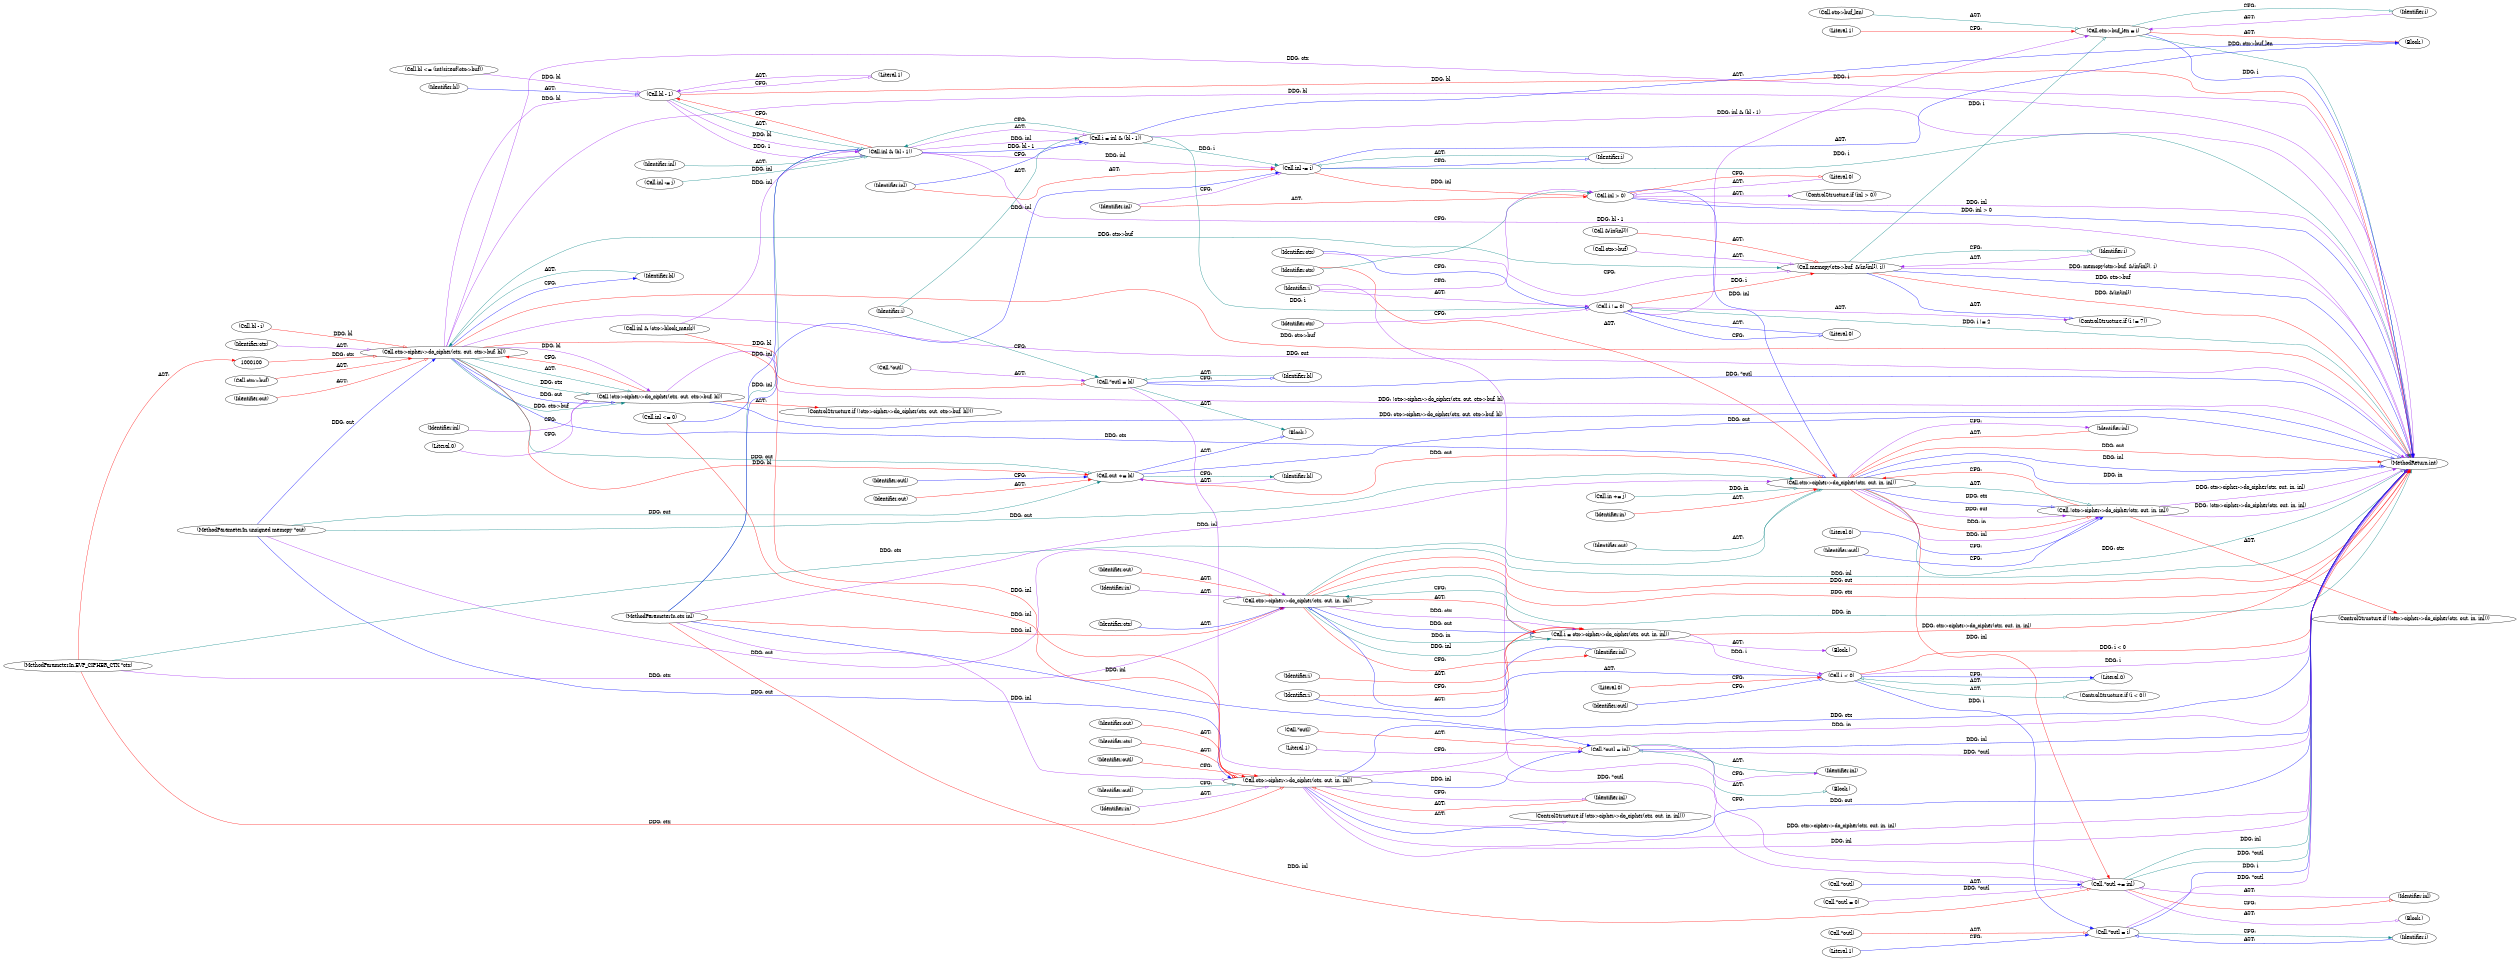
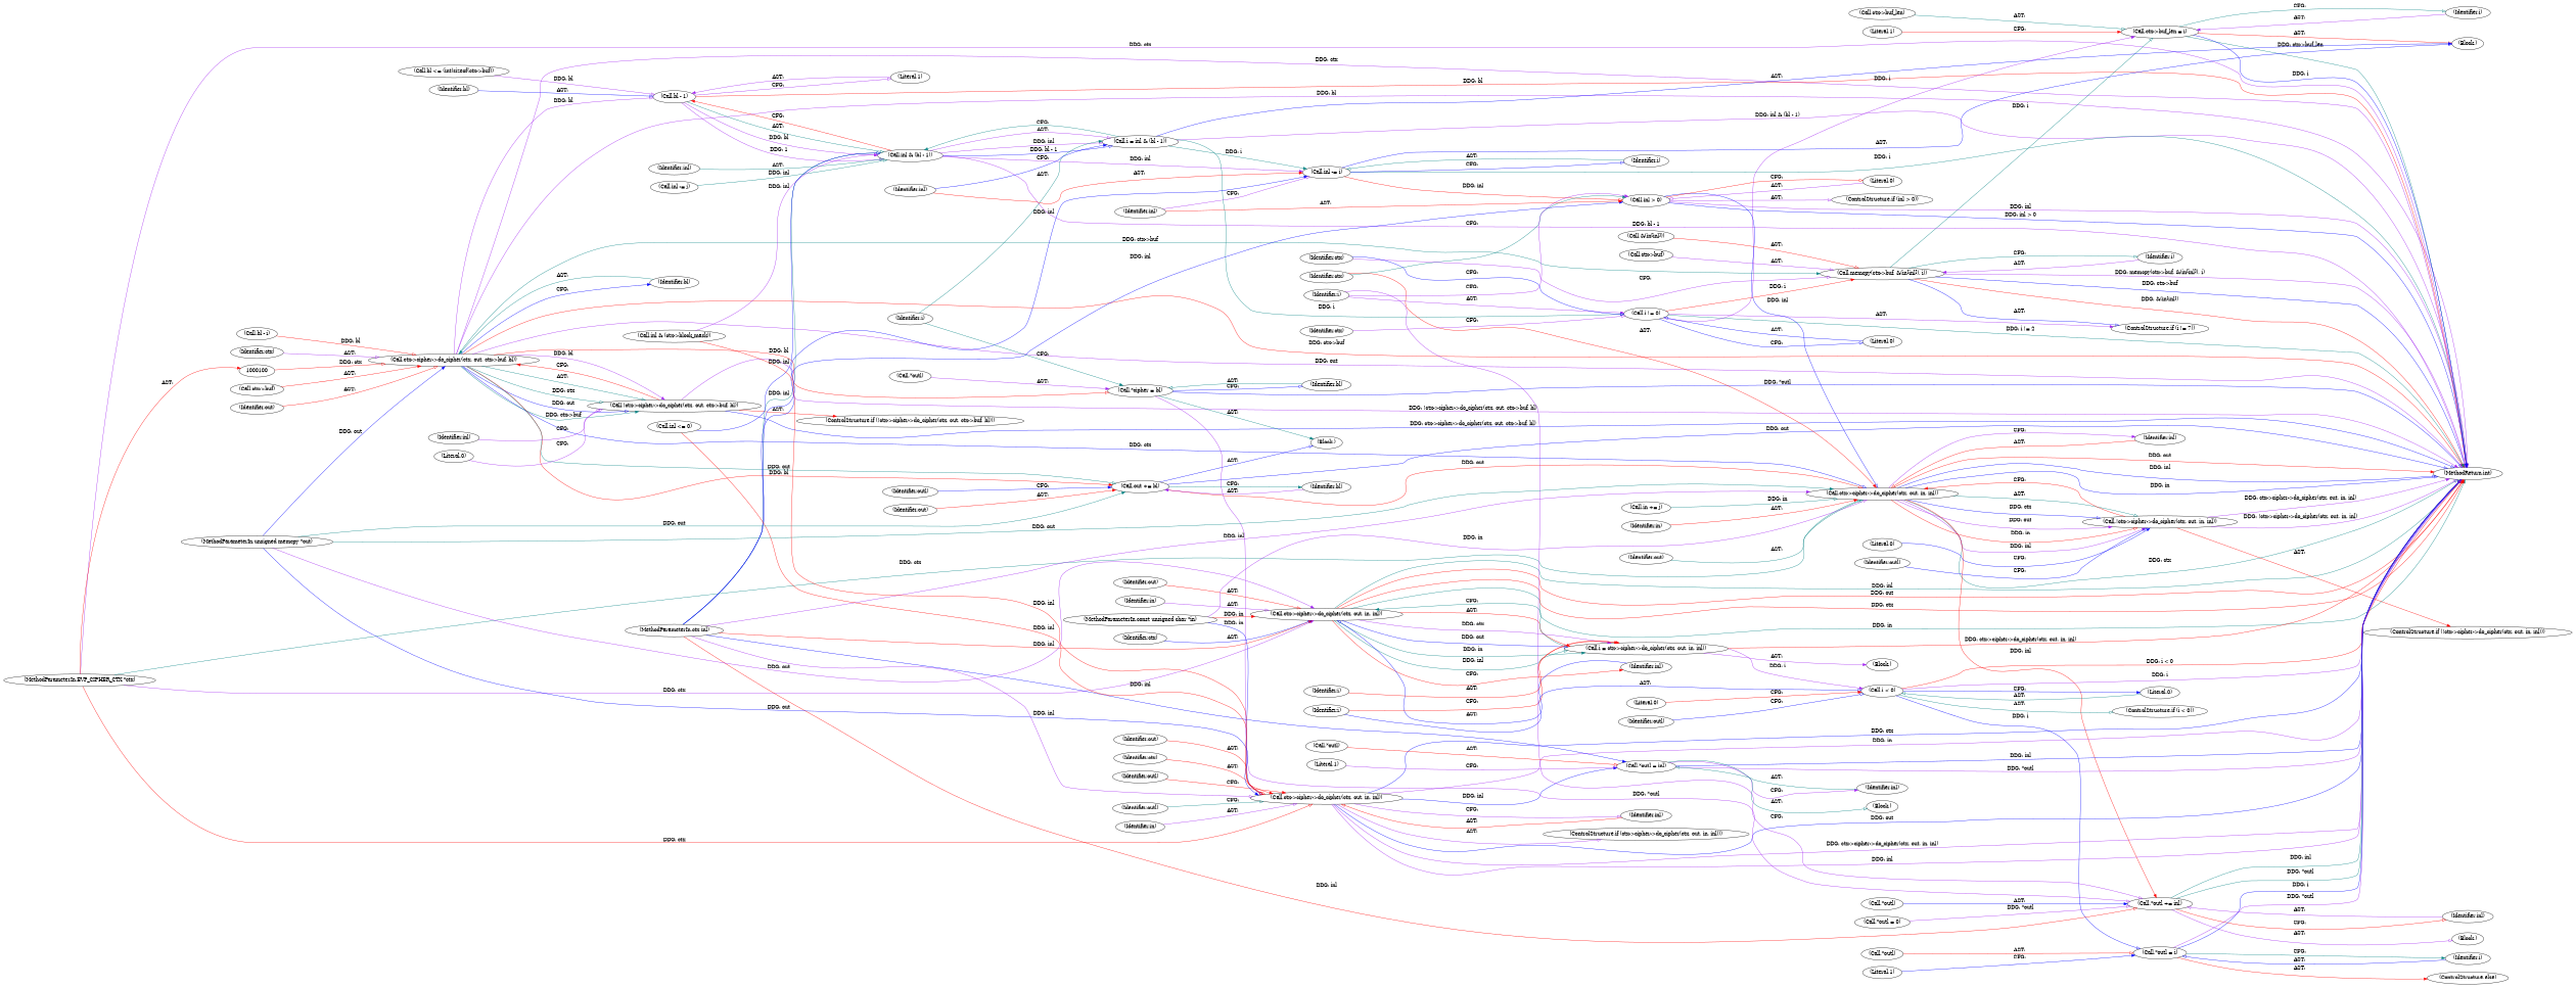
  digraph {
    rankdir=LR
    edge [arrowhead=onormal color=purple]
    n1 [label="(MethodParameterIn,EVP_CIPHER_CTX *ctx)"]
    n2 [label="(Call,ctx->cipher->do_cipher(ctx, out, in, inl))"]
    n3 [label="(Call,ctx->cipher->do_cipher(ctx, out, in, inl))"]
    n4 [label="(Call,ctx->cipher->do_cipher(ctx, out, in, inl))"]
    n5 [label="(MethodReturn,int)"]
    1000100
    n7 [label="(Call,i = ctx->cipher->do_cipher(ctx, out, in, inl))"]
    n8 [label="(Identifier,inl)"]
    n9 [label="(Call,*outl = inl)"]
    n10 [label="(Identifier,inl)"]
    n11 [label="(ControlStructure,if (ctx->cipher->do_cipher(ctx, out, in, inl)))"]
    n12 [label="(Call,ctx->cipher->do_cipher(ctx, out, ctx->buf, bl))"]
    n13 [label="(Call,!ctx->cipher->do_cipher(ctx, out, ctx->buf, bl))"]
    n14 [label="(Call,out += bl)"]
-   n15 [label="(Call,*outl = bl)"]
+   n15 [label="(Call,*cipher = bl)"]
    n16 [label="(Call,bl - 1)"]
    n17 [label="(Call,memcpy(ctx->buf, &(in[inl]), i))"]
    n18 [label="(Identifier,bl)"]
    n19 [label="(Call,!ctx->cipher->do_cipher(ctx, out, in, inl))"]
    n20 [label="(Call,*outl += inl)"]
    n21 [label="(Identifier,inl)"]
    n22 [label="(Call,i < 0)"]
    n23 [label="(Block,)"]
    n24 [label="(Call,*outl = i)"]
    n25 [label="(Literal,0)"]
    n26 [label="(ControlStructure,if (i < 0))"]
+   n27 [label="(ControlStructure,else)"]
    n28 [label="(Identifier,i)"]
    n29 [label="(Identifier,inl)"]
    n30 [label="(Block,)"]
    n31 [label="(ControlStructure,if (!ctx->cipher->do_cipher(ctx, out, ctx->buf, bl)))"]
    n32 [label="(Identifier,bl)"]
    n33 [label="(Block,)"]
    n34 [label="(Identifier,bl)"]
    n35 [label="(Call,inl & (bl - 1))"]
    n36 [label="(Literal,1)"]
    n37 [label="(Call,ctx->buf_len = i)"]
    n38 [label="(ControlStructure,if (i != 7))"]
    n39 [label="(Identifier,i)"]
    n40 [label="(ControlStructure,if (!ctx->cipher->do_cipher(ctx, out, in, inl)))"]
    n41 [label="(Block,)"]
    n42 [label="(Identifier,inl)"]
    n43 [label="(Call,i = inl & (bl - 1))"]
    n44 [label="(Call,inl -= i)"]
    n45 [label="(Call,i != 0)"]
    n46 [label="(Block,)"]
    n47 [label="(Call,inl > 0)"]
    n48 [label="(Identifier,i)"]
    n49 [label="(Literal,0)"]
    n50 [label="(Literal,0)"]
    n51 [label="(ControlStructure,if (inl > 0))"]
    n52 [label="(Identifier,i)"]
    n53 [label="(Identifier,outl)"]
    n54 [label="(Call,ctx->buf)"]
    n55 [label="(Identifier,bl)"]
    n56 [label="(MethodParameterIn,ctx inl)"]
    n57 [label="(Call,*outl)"]
    n58 [label="(Literal,0)"]
    n59 [label="(Call,inl <= 0)"]
    n60 [label="(Identifier,i)"]
    n61 [label="(Call,ctx->buf_len)"]
    n62 [label="(Identifier,i)"]
    n63 [label="(Call,in += j)"]
    n64 [label="(Call,*outl)"]
    n65 [label="(Identifier,ctx)"]
    n66 [label="(Literal,0)"]
    n67 [label="(Call,*outl = 0)"]
    n68 [label="(Identifier,inl)"]
    n69 [label="(Literal,1)"]
    n70 [label="(Identifier,ctx)"]
    n71 [label="(Identifier,i)"]
    n72 [label="(Identifier,inl)"]
    n73 [label="(Call,&(in[inl]))"]
    n74 [label="(Identifier,outl)"]
    n75 [label="(Identifier,inl)"]
+   n76 [label="(MethodParameterIn,const unsigned char *in)"]
    n77 [label="(Identifier,in)"]
    n78 [label="(Literal,0)"]
    n79 [label="(Identifier,in)"]
    n80 [label="(Identifier,out)"]
    n81 [label="(Identifier,in)"]
    n82 [label="(Literal,1)"]
    n83 [label="(Identifier,out)"]
    n84 [label="(Identifier,ctx)"]
    n85 [label="(Identifier,ctx)"]
    n86 [label="(Identifier,inl)"]
    n87 [label="(Identifier,outl)"]
    n88 [label="(Call,*outl)"]
    n89 [label="(Identifier,i)"]
    n90 [label="(Identifier,ctx)"]
    n91 [label="(Identifier,out)"]
    n92 [label="(Call,bl <= (int)sizeof(ctx->buf))"]
    n93 [label="(Call,inl -= j)"]
    n94 [label="(Call,ctx->buf)"]
    n95 [label="(Call,bl - i)"]
    n96 [label="(Identifier,out)"]
    n97 [label="(Identifier,outl)"]
    n98 [label="(MethodParameterIn,unsigned memcpy *out)"]
    n99 [label="(Identifier,out)"]
    n100 [label="(Identifier,outl)"]
    n101 [label="(Literal,1)"]
    n102 [label="(Call,inl & (ctx->block_mask))"]
    n103 [label="(Call,*outl)"]
    n104 [label="(Identifier,ctx)"]
    n1 -> n2 [arrowhead=normal label="DDG: ctx"]
    n1 -> n3 [color=red label="DDG: ctx"]
    n1 -> n4 [color=teal label="DDG: ctx"]
+   n1 -> n5 [label="DDG: ctx"]
    n1 -> 1000100 [arrowhead=normal color=red label="AST: "]
    n2 -> n5 [arrowhead=normal color=teal label="DDG: in"]
    n2 -> n5 [arrowhead=normal color=teal label="DDG: inl"]
    n2 -> n5 [color=red label="DDG: out"]
    n2 -> n5 [arrowhead=normal color=red label="DDG: ctx"]
    n2 -> n7 [arrowhead=normal color=red label="AST: "]
    n2 -> n7 [arrowhead=normal label="DDG: ctx"]
    n2 -> n7 [color=blue label="DDG: out"]
    n2 -> n7 [arrowhead=normal color=teal label="DDG: in"]
    n2 -> n7 [color=teal label="DDG: inl"]
    n2 -> n8 [arrowhead=normal color=red label="CFG: "]
    n3 -> n5 [label="DDG: ctx->cipher->do_cipher(ctx, out, in, inl)"]
    n3 -> n5 [label="DDG: inl"]
    n3 -> n5 [arrowhead=normal color=blue label="DDG: ctx"]
    n3 -> n5 [label="DDG: in"]
    n3 -> n5 [arrowhead=normal color=blue label="DDG: out"]
    n3 -> n9 [arrowhead=normal color=blue label="DDG: inl"]
    n3 -> n10 [label="CFG: "]
    n3 -> n11 [label="AST: "]
    n4 -> n5 [color=teal label="DDG: ctx"]
    n4 -> n5 [arrowhead=normal color=red label="DDG: out"]
    n4 -> n5 [color=blue label="DDG: inl"]
    n4 -> n5 [color=blue label="DDG: in"]
    n4 -> n19 [color=teal label="AST: "]
    n4 -> n19 [color=blue label="DDG: ctx"]
    n4 -> n19 [arrowhead=normal label="DDG: out"]
    n4 -> n19 [color=red label="DDG: in"]
    n4 -> n19 [arrowhead=normal label="DDG: inl"]
    n4 -> n20 [arrowhead=normal color=red label="DDG: inl"]
    n4 -> n21 [arrowhead=normal label="CFG: "]
    1000100 -> n12 [color=red label="DDG: ctx"]
    n7 -> n2 [arrowhead=normal color=teal label="CFG: "]
    n7 -> n5 [arrowhead=normal color=red label="DDG: ctx->cipher->do_cipher(ctx, out, in, inl)"]
    n7 -> n22 [arrowhead=normal label="DDG: i"]
    n7 -> n23 [arrowhead=normal label="AST: "]
    n8 -> n2 [color=blue label="AST: "]
    n9 -> n5 [arrowhead=normal color=blue label="DDG: inl"]
    n9 -> n5 [label="DDG: *outl"]
    n9 -> n29 [arrowhead=normal label="CFG: "]
    n9 -> n30 [color=teal label="AST: "]
    n10 -> n3 [color=red label="AST: "]
    n12 -> n4 [color=blue label="DDG: ctx"]
    n12 -> n5 [label="DDG: ctx"]
    n12 -> n5 [arrowhead=normal label="DDG: bl"]
    n12 -> n5 [arrowhead=normal color=red label="DDG: ctx->buf"]
    n12 -> n5 [label="DDG: out"]
    n12 -> n13 [color=teal label="AST: "]
    n12 -> n13 [color=teal label="DDG: ctx"]
    n12 -> n13 [color=blue label="DDG: out"]
    n12 -> n13 [arrowhead=normal color=teal label="DDG: ctx->buf"]
    n12 -> n13 [arrowhead=normal label="DDG: bl"]
    n12 -> n14 [arrowhead=normal color=red label="DDG: bl"]
    n12 -> n14 [color=teal label="DDG: out"]
    n12 -> n15 [color=red label="DDG: bl"]
    n12 -> n16 [label="DDG: bl"]
    n12 -> n17 [arrowhead=normal color=teal label="DDG: ctx->buf"]
    n12 -> n18 [arrowhead=normal color=blue label="CFG: "]
    n13 -> n5 [color=blue label="DDG: ctx->cipher->do_cipher(ctx, out, ctx->buf, bl)"]
    n13 -> n5 [arrowhead=normal label="DDG: !ctx->cipher->do_cipher(ctx, out, ctx->buf, bl)"]
    n13 -> n12 [arrowhead=normal color=red label="CFG: "]
    n13 -> n31 [arrowhead=normal color=red label="AST: "]
    n14 -> n4 [color=red label="DDG: out"]
    n14 -> n5 [color=blue label="DDG: out"]
    n14 -> n32 [arrowhead=normal color=teal label="CFG: "]
    n14 -> n33 [color=blue label="AST: "]
    n15 -> n5 [color=blue label="DDG: *outl"]
    n15 -> n20 [label="DDG: *outl"]
    n15 -> n33 [arrowhead=normal color=teal label="AST: "]
    n15 -> n34 [color=blue label="CFG: "]
    n16 -> n5 [arrowhead=normal color=red label="DDG: bl"]
    n16 -> n35 [color=teal label="AST: "]
    n16 -> n35 [arrowhead=normal label="DDG: bl"]
    n16 -> n35 [label="DDG: 1"]
    n16 -> n36 [label="CFG: "]
    n17 -> n5 [arrowhead=normal label="DDG: memcpy(ctx->buf, &(in[inl]), i)"]
    n17 -> n5 [color=blue label="DDG: ctx->buf"]
    n17 -> n5 [arrowhead=normal color=red label="DDG: &(in[inl])"]
    n17 -> n37 [color=teal label="DDG: i"]
    n17 -> n38 [color=blue label="AST: "]
    n17 -> n39 [color=teal label="CFG: "]
    n18 -> n12 [arrowhead=normal color=teal label="AST: "]
    n19 -> n4 [arrowhead=normal color=red label="CFG: "]
    n19 -> n5 [arrowhead=normal label="DDG: ctx->cipher->do_cipher(ctx, out, in, inl)"]
    n19 -> n5 [label="DDG: !ctx->cipher->do_cipher(ctx, out, in, inl)"]
    n19 -> n40 [arrowhead=normal color=red label="AST: "]
    n20 -> n5 [arrowhead=normal color=teal label="DDG: inl"]
    n20 -> n5 [arrowhead=normal color=teal label="DDG: *outl"]
    n20 -> n41 [label="AST: "]
    n20 -> n42 [color=red label="CFG: "]
    n21 -> n4 [color=red label="AST: "]
    n22 -> n5 [arrowhead=normal color=red label="DDG: i < 0"]
    n22 -> n5 [label="DDG: i"]
-   n22 -> n24 [arrowhead=normal color=blue label="DDG: i"]
+   n22 -> n24 [color=blue label="DDG: i"]
    n22 -> n25 [arrowhead=normal color=blue label="CFG: "]
    n22 -> n26 [color=teal label="AST: "]
    n24 -> n5 [label="DDG: *outl"]
    n24 -> n5 [color=blue label="DDG: i"]
+   n24 -> n27 [arrowhead=normal color=red label="AST: "]
    n24 -> n28 [arrowhead=normal color=teal label="CFG: "]
    n25 -> n22 [color=teal label="AST: "]
    n28 -> n24 [color=blue label="AST: "]
    n29 -> n9 [color=teal label="AST: "]
    n32 -> n14 [arrowhead=normal label="AST: "]
    n34 -> n15 [color=teal label="AST: "]
    n35 -> n5 [arrowhead=normal label="DDG: bl - 1"]
    n35 -> n16 [arrowhead=normal color=red label="CFG: "]
    n35 -> n43 [label="AST: "]
    n35 -> n43 [label="DDG: inl"]
    n35 -> n43 [color=blue label="DDG: bl - 1"]
    n35 -> n44 [arrowhead=normal label="DDG: inl"]
    n36 -> n16 [arrowhead=normal label="AST: "]
    n37 -> n5 [arrowhead=normal color=teal label="DDG: ctx->buf_len"]
    n37 -> n5 [color=blue label="DDG: i"]
    n37 -> n46 [color=red label="AST: "]
    n37 -> n52 [color=teal label="CFG: "]
    n39 -> n17 [arrowhead=normal label="AST: "]
    n42 -> n20 [label="AST: "]
    n43 -> n5 [arrowhead=normal label="DDG: inl & (bl - 1)"]
    n43 -> n35 [arrowhead=normal color=teal label="CFG: "]
    n43 -> n44 [arrowhead=normal color=teal label="DDG: i"]
    n43 -> n45 [color=teal label="DDG: i"]
    n43 -> n46 [arrowhead=normal color=blue label="AST: "]
    n44 -> n5 [arrowhead=normal color=teal label="DDG: i"]
    n44 -> n46 [color=blue label="AST: "]
    n44 -> n47 [color=red label="DDG: inl"]
    n44 -> n48 [color=blue label="CFG: "]
    n45 -> n5 [arrowhead=normal color=teal label="DDG: i != 2"]
    n45 -> n17 [arrowhead=normal color=red label="DDG: i"]
    n45 -> n37 [arrowhead=normal label="DDG: i"]
    n45 -> n38 [arrowhead=normal label="AST: "]
    n45 -> n49 [color=blue label="CFG: "]
    n47 -> n4 [color=blue label="DDG: inl"]
    n47 -> n5 [arrowhead=normal label="DDG: inl"]
    n47 -> n5 [arrowhead=normal color=blue label="DDG: inl > 0"]
    n47 -> n50 [color=red label="CFG: "]
-   n47 -> n51 [arrowhead=normal label="AST: "]
+   n47 -> n51 [label="AST: "]
    n48 -> n44 [color=teal label="AST: "]
    n49 -> n45 [color=blue label="AST: "]
    n50 -> n47 [label="AST: "]
    n52 -> n37 [arrowhead=normal label="AST: "]
    n53 -> n19 [color=blue label="CFG: "]
    n54 -> n12 [arrowhead=normal color=red label="AST: "]
    n55 -> n16 [color=blue label="AST: "]
    n56 -> n2 [arrowhead=normal color=red label="DDG: inl"]
    n56 -> n3 [label="DDG: inl"]
    n56 -> n4 [arrowhead=normal label="DDG: inl"]
    n56 -> n9 [arrowhead=normal color=blue label="DDG: inl"]
    n56 -> n20 [color=red label="DDG: inl"]
    n56 -> n35 [color=teal label="DDG: inl"]
    n56 -> n44 [arrowhead=normal color=blue label="DDG: inl"]
+   n56 -> n47 [arrowhead=normal color=blue label="DDG: inl"]
    n57 -> n24 [color=red label="AST: "]
    n58 -> n19 [arrowhead=normal color=blue label="CFG: "]
    n59 -> n3 [color=red label="DDG: inl"]
    n59 -> n35 [color=blue label="DDG: inl"]
    n60 -> n7 [arrowhead=normal color=red label="CFG: "]
    n60 -> n22 [color=blue label="AST: "]
    n61 -> n37 [color=teal label="AST: "]
    n62 -> n15 [arrowhead=normal color=teal label="CFG: "]
    n62 -> n43 [arrowhead=normal color=teal label="AST: "]
    n63 -> n4 [color=teal label="DDG: in"]
    n64 -> n20 [arrowhead=normal color=blue label="AST: "]
    n65 -> n4 [arrowhead=normal color=red label="AST: "]
    n65 -> n47 [arrowhead=normal color=teal label="CFG: "]
    n66 -> n22 [arrowhead=normal color=red label="CFG: "]
    n67 -> n20 [label="DDG: *outl"]
    n68 -> n13 [label="CFG: "]
    n69 -> n37 [arrowhead=normal color=red label="CFG: "]
    n70 -> n45 [label="CFG: "]
    n71 -> n20 [label="CFG: "]
    n71 -> n45 [arrowhead=normal label="AST: "]
    n71 -> n47 [arrowhead=normal label="CFG: "]
    n72 -> n35 [color=teal label="AST: "]
    n73 -> n17 [color=red label="AST: "]
    n74 -> n22 [color=blue label="CFG: "]
    n75 -> n43 [arrowhead=normal color=blue label="CFG: "]
    n75 -> n44 [arrowhead=normal color=red label="AST: "]
+   n76 -> n2 [arrowhead=normal color=red label="DDG: in"]
+   n76 -> n3 [color=blue label="DDG: in"]
+   n76 -> n4 [label="DDG: in"]
    n77 -> n3 [label="AST: "]
    n78 -> n13 [label="CFG: "]
    n79 -> n4 [arrowhead=normal color=red label="AST: "]
    n80 -> n3 [color=red label="AST: "]
    n81 -> n2 [label="AST: "]
    n82 -> n24 [arrowhead=normal color=blue label="CFG: "]
    n83 -> n12 [color=red label="AST: "]
    n84 -> n17 [label="CFG: "]
    n84 -> n45 [color=blue label="CFG: "]
    n85 -> n3 [arrowhead=normal color=red label="AST: "]
    n86 -> n44 [label="CFG: "]
    n86 -> n47 [arrowhead=normal color=red label="AST: "]
    n87 -> n3 [arrowhead=normal color=red label="CFG: "]
    n88 -> n15 [arrowhead=normal label="AST: "]
    n89 -> n7 [arrowhead=normal color=red label="AST: "]
    n90 -> n2 [color=blue label="AST: "]
    n91 -> n4 [color=teal label="AST: "]
    n92 -> n16 [label="DDG: bl"]
    n93 -> n35 [color=teal label="DDG: inl"]
    n94 -> n17 [label="AST: "]
    n95 -> n12 [color=red label="DDG: bl"]
    n96 -> n2 [color=red label="AST: "]
    n97 -> n3 [color=teal label="CFG: "]
    n98 -> n2 [arrowhead=normal label="DDG: out"]
    n98 -> n3 [arrowhead=normal color=blue label="DDG: out"]
    n98 -> n4 [arrowhead=normal color=teal label="DDG: out"]
    n98 -> n12 [arrowhead=normal color=blue label="DDG: out"]
    n98 -> n14 [arrowhead=normal color=teal label="DDG: out"]
    n99 -> n14 [arrowhead=normal color=red label="AST: "]
    n100 -> n14 [arrowhead=normal color=blue label="CFG: "]
    n101 -> n9 [label="CFG: "]
    n102 -> n3 [color=red label="DDG: inl"]
    n102 -> n35 [label="DDG: inl"]
    n103 -> n9 [color=red label="AST: "]
    n104 -> n12 [label="AST: "]
  }
